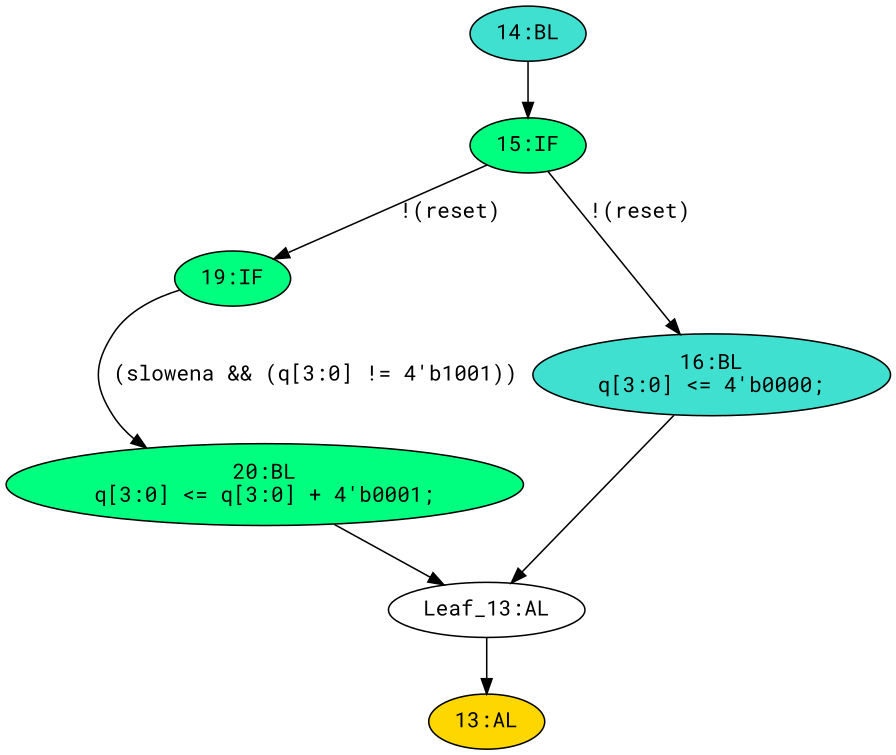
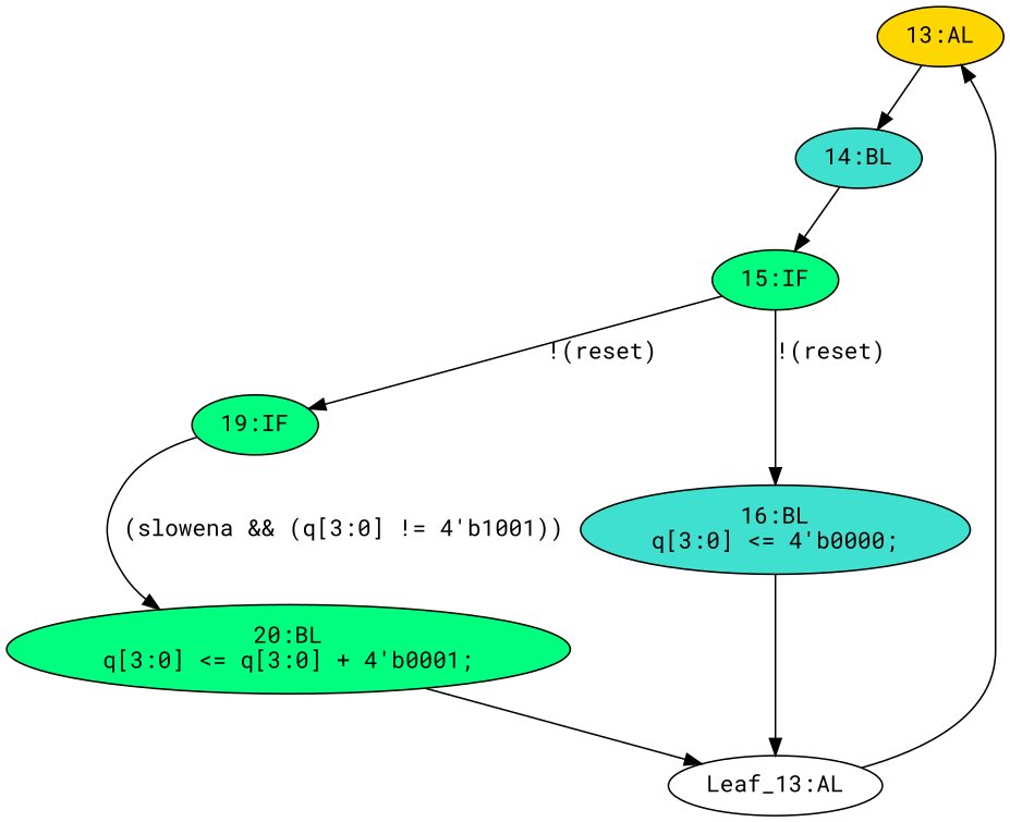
  strict digraph {
    fontname="Roboto Mono"
    node [fillcolor=springgreen fontname="Roboto Mono" statements="[]" style=filled typ=Block]
    edge [cond="[]" fontname="Roboto Mono" lineno=None]
    n1 [ast="<pyverilog.vparser.ast.Always object at 0x7feccd8f5390>" clk_sens=True fillcolor=gold label="13:AL" sens="['clk']" typ=Always use_var="['reset', 'q', 'slowena']"]
    n2 [ast="<pyverilog.vparser.ast.Block object at 0x7feccd8f50d0>" fillcolor=turquoise label="14:BL"]
    n3 [ast="<pyverilog.vparser.ast.IfStatement object at 0x7feccd5d6bd0>" label="15:IF" typ=IfStatement]
    n4 [ast="<pyverilog.vparser.ast.IfStatement object at 0x7feccd5cecd0>" label="19:IF" typ=IfStatement]
    n5 [ast="<pyverilog.vparser.ast.Block object at 0x7feccd5d6750>" fillcolor=turquoise label="16:BL\nq[3:0] <= 4'b0000;" statements="[<pyverilog.vparser.ast.NonblockingSubstitution object at 0x7feccd863110>]"]
    n6 [ast="<pyverilog.vparser.ast.Block object at 0x7feccd871390>" label="20:BL\nq[3:0] <= q[3:0] + 4'b0001;" statements="[<pyverilog.vparser.ast.NonblockingSubstitution object at 0x7feccd87dc50>]"]
    n7 [def_var="['q']" label="Leaf_13:AL" fillcolor="" statements="" style="" typ=""]
+   n1 -> n2
    n2 -> n3
    n3 -> n4 [cond="['reset']" label="!(reset)" lineno=15]
    n3 -> n5 [cond="['reset']" label="!(reset)" lineno=15]
    n4 -> n6 [cond="['slowena', 'q']" label="(slowena && (q[3:0] != 4'b1001))" lineno=19]
    n5 -> n7
    n6 -> n7
    n7 -> n1 [cond="" lineno=""]
  }
